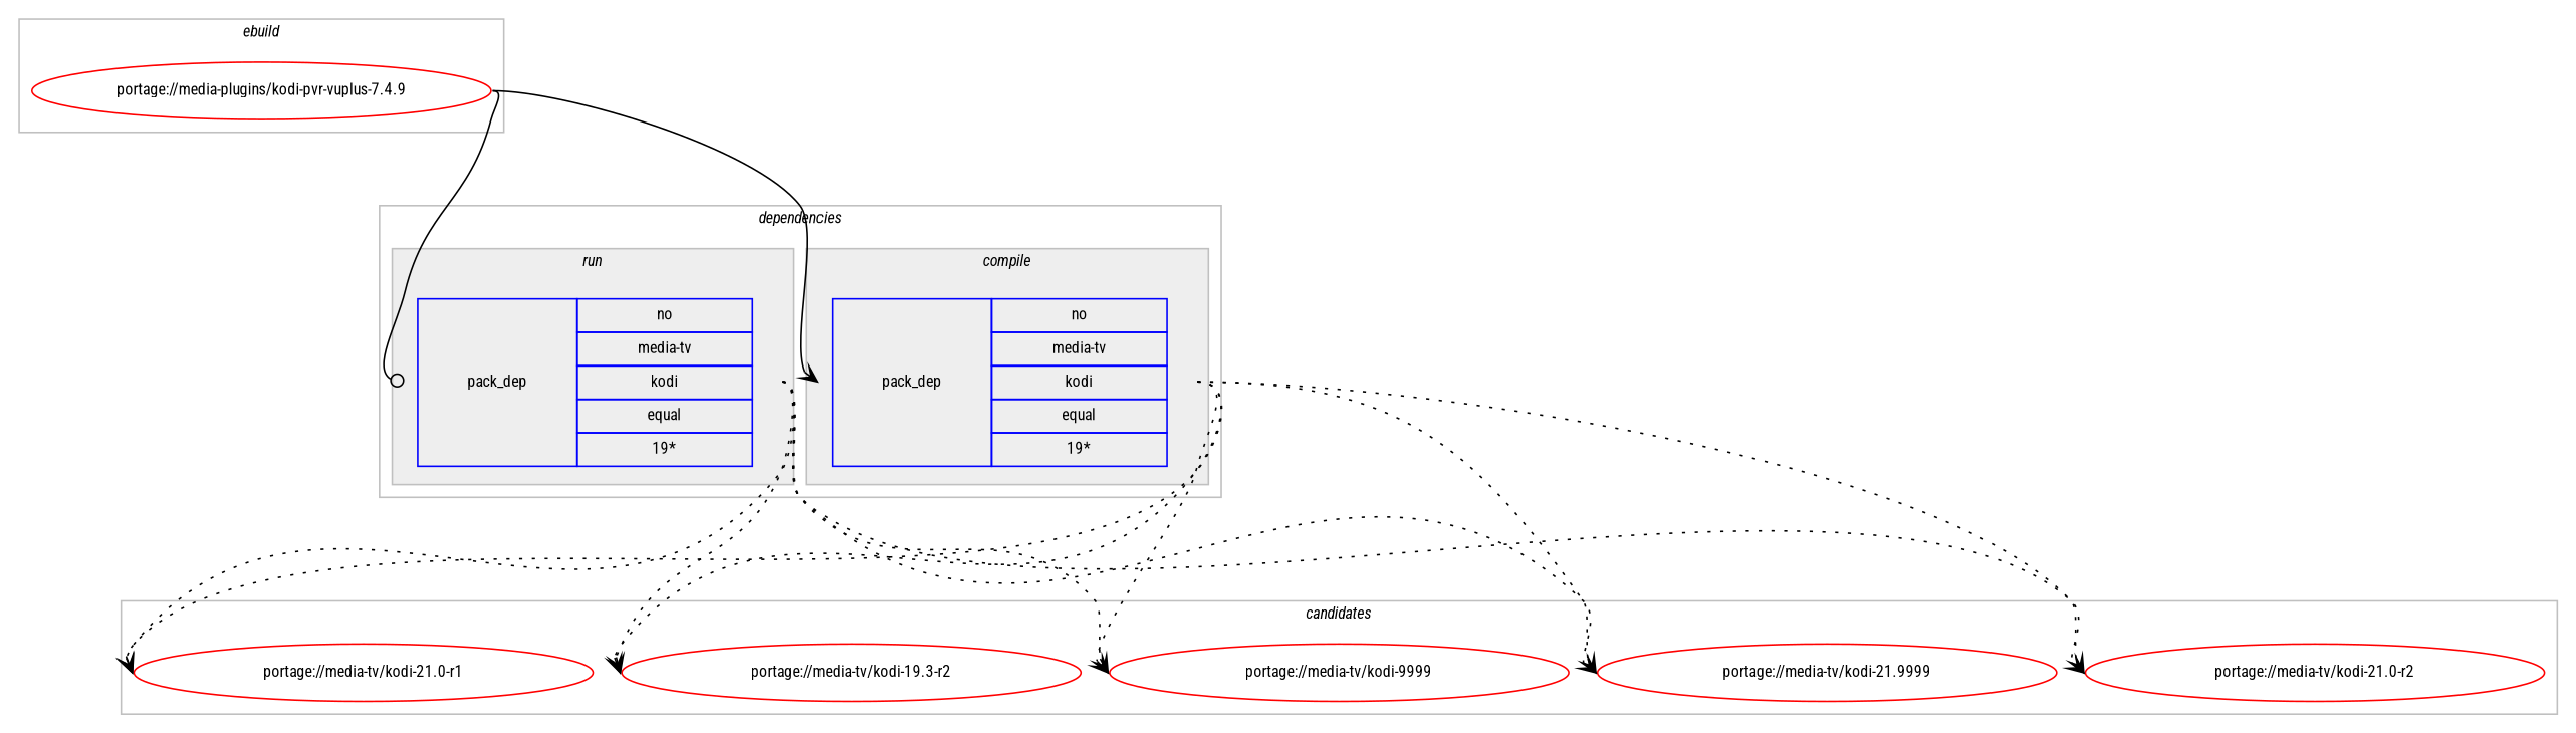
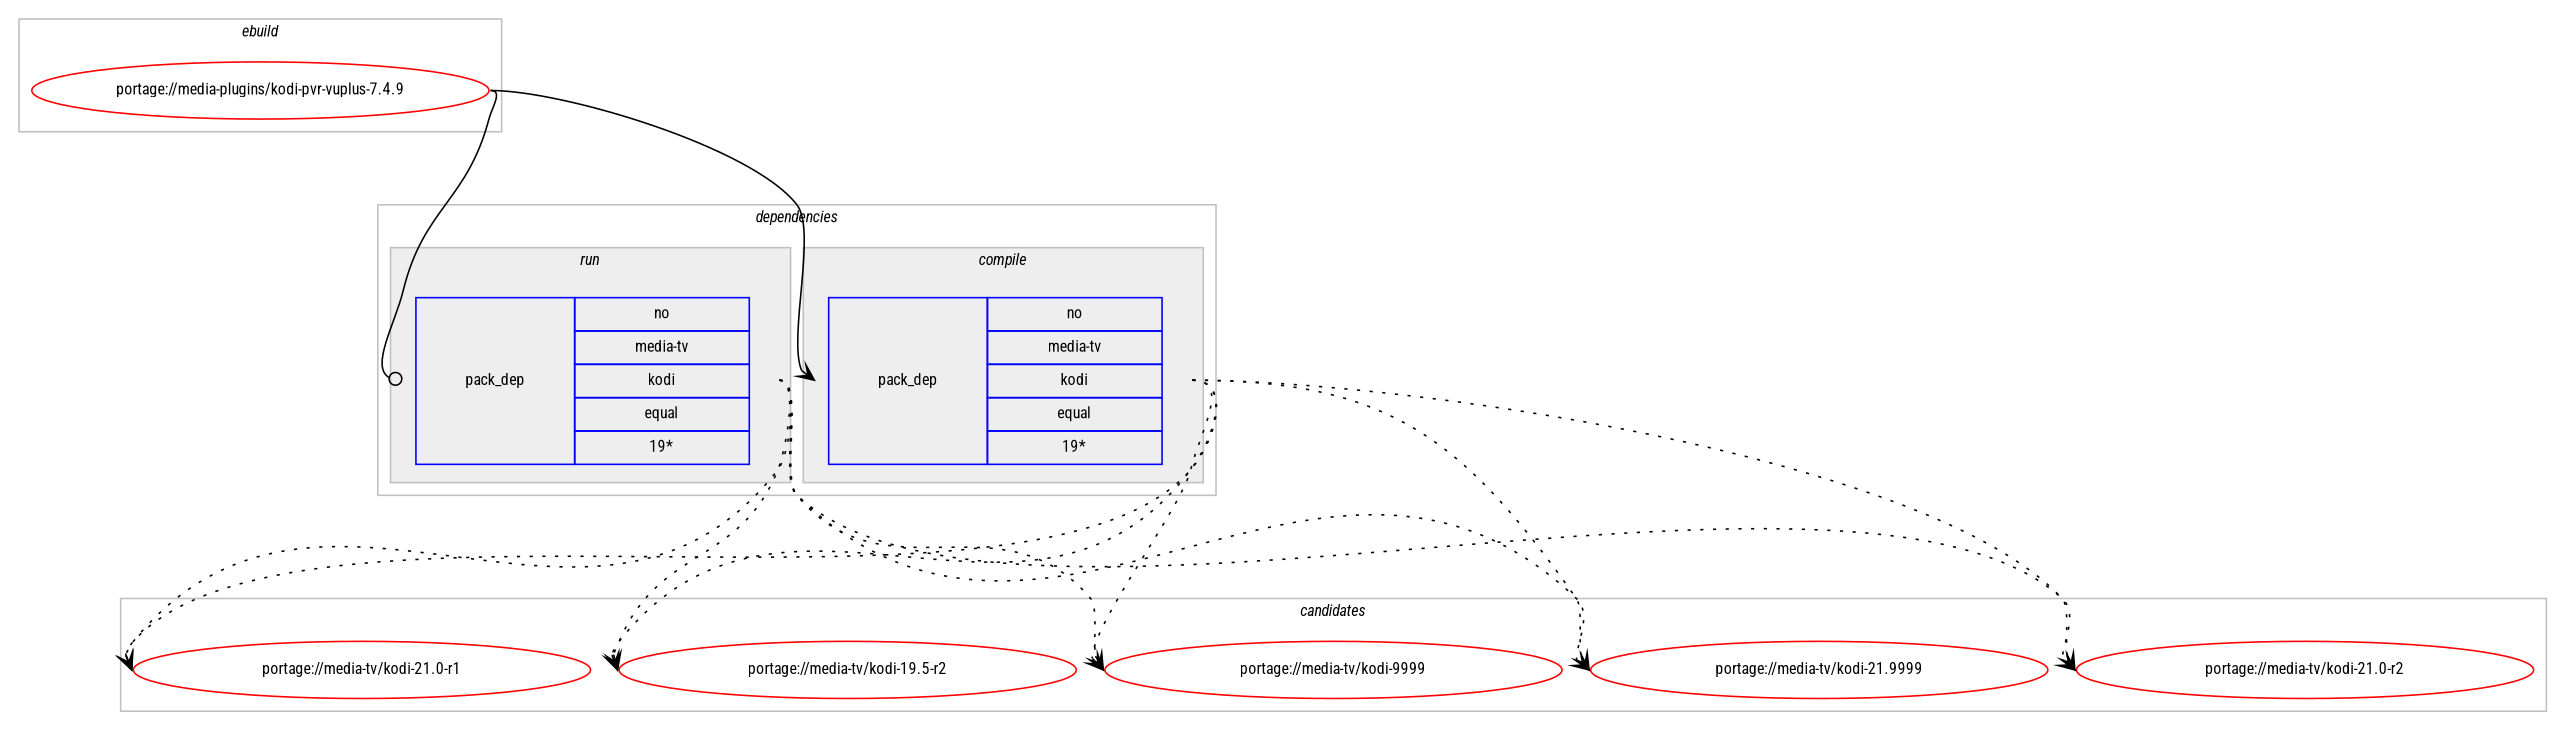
  digraph {
    compound=true
    concentrate=true
    fontname="Roboto Condensed"
    fontsize=10
    newrank=true
    rankdir=TB
    ranksep=1.5
    node [color=red fontname="Roboto Condensed" fontsize=10]
    edge [arrowhead=vee fontname="Roboto Condensed" headport=w style=dotted tailport=e weight=100]
    n1 [label="portage://media-plugins/kodi-pvr-vuplus-7.4.9" width=4]
    n2 [color=blue label=<<TABLE BORDER="0" CELLBORDER="1" CELLSPACING="0" CELLPADDING="4" WIDTH="220"><TR><TD ROWSPAN="6" CELLPADDING="30">pack_dep</TD></TR><TR><TD WIDTH="110">no</TD></TR><TR><TD>media-tv</TD></TR><TR><TD>kodi</TD></TR><TR><TD>equal</TD></TR><TR><TD>19*</TD></TR></TABLE>> shape=none]
    n3 [color=blue label=<<TABLE BORDER="0" CELLBORDER="1" CELLSPACING="0" CELLPADDING="4" WIDTH="220"><TR><TD ROWSPAN="6" CELLPADDING="30">pack_dep</TD></TR><TR><TD WIDTH="110">no</TD></TR><TR><TD>media-tv</TD></TR><TR><TD>kodi</TD></TR><TR><TD>equal</TD></TR><TR><TD>19*</TD></TR></TABLE>> shape=none]
-   n4 [label="portage://media-tv/kodi-19.3-r2" width=4]
+   n4 [label="portage://media-tv/kodi-19.5-r2" width=4]
    n5 [label="portage://media-tv/kodi-21.0-r1" width=4]
    n6 [label="portage://media-tv/kodi-21.0-r2" width=4]
    n7 [label="portage://media-tv/kodi-21.9999" width=4]
    n8 [label="portage://media-tv/kodi-9999" width=4]
    subgraph cluster_1 {
      color=gray
      label=<<i>ebuild</i>>
      rank=same
      n1
    }
    subgraph cluster_2 {
      color=gray
      label=<<i>dependencies</i>>
      subgraph cluster_3 {
        color=gray
        fillcolor="#eeeeee"
        label=<<i>compile</i>>
        style=filled
        subgraph sub_4 {
          color=gray
          fillcolor="#eeeeee"
          label=<<i>compile</i>>
          style=filled
          n2
        }
      }
      subgraph cluster_5 {
        color=gray
        fillcolor="#eeeeee"
        label=<<i>compile and run</i>>
        style=filled
      }
      subgraph cluster_6 {
        color=gray
        fillcolor="#eeeeee"
        label=<<i>run</i>>
        style=filled
        subgraph sub_7 {
          color=gray
          fillcolor="#eeeeee"
          label=<<i>run</i>>
          style=filled
          n3
        }
      }
    }
    subgraph cluster_8 {
      color=gray
      label=<<i>candidates</i>>
      rank=same
      subgraph sub_9 {
        color=black
        label=<<i>candidates</i>>
        nodesep=1
        rank=same
        n4
        n5
        n6
        n7
        n8
      }
      subgraph sub_10 {
        color=black
        label=<<i>candidates</i>>
        nodesep=1
        rank=same
        n4
        n5
        n6
        n7
        n8
      }
    }
    n1 -> n2 [style=solid weight=20]
    n1 -> n3 [arrowhead=odot style=solid weight=20]
    n2 -> n4
    n2 -> n5
    n2 -> n6
    n2 -> n7
    n2 -> n8
    n3 -> n4
    n3 -> n5
    n3 -> n6
    n3 -> n7
    n3 -> n8
  }
